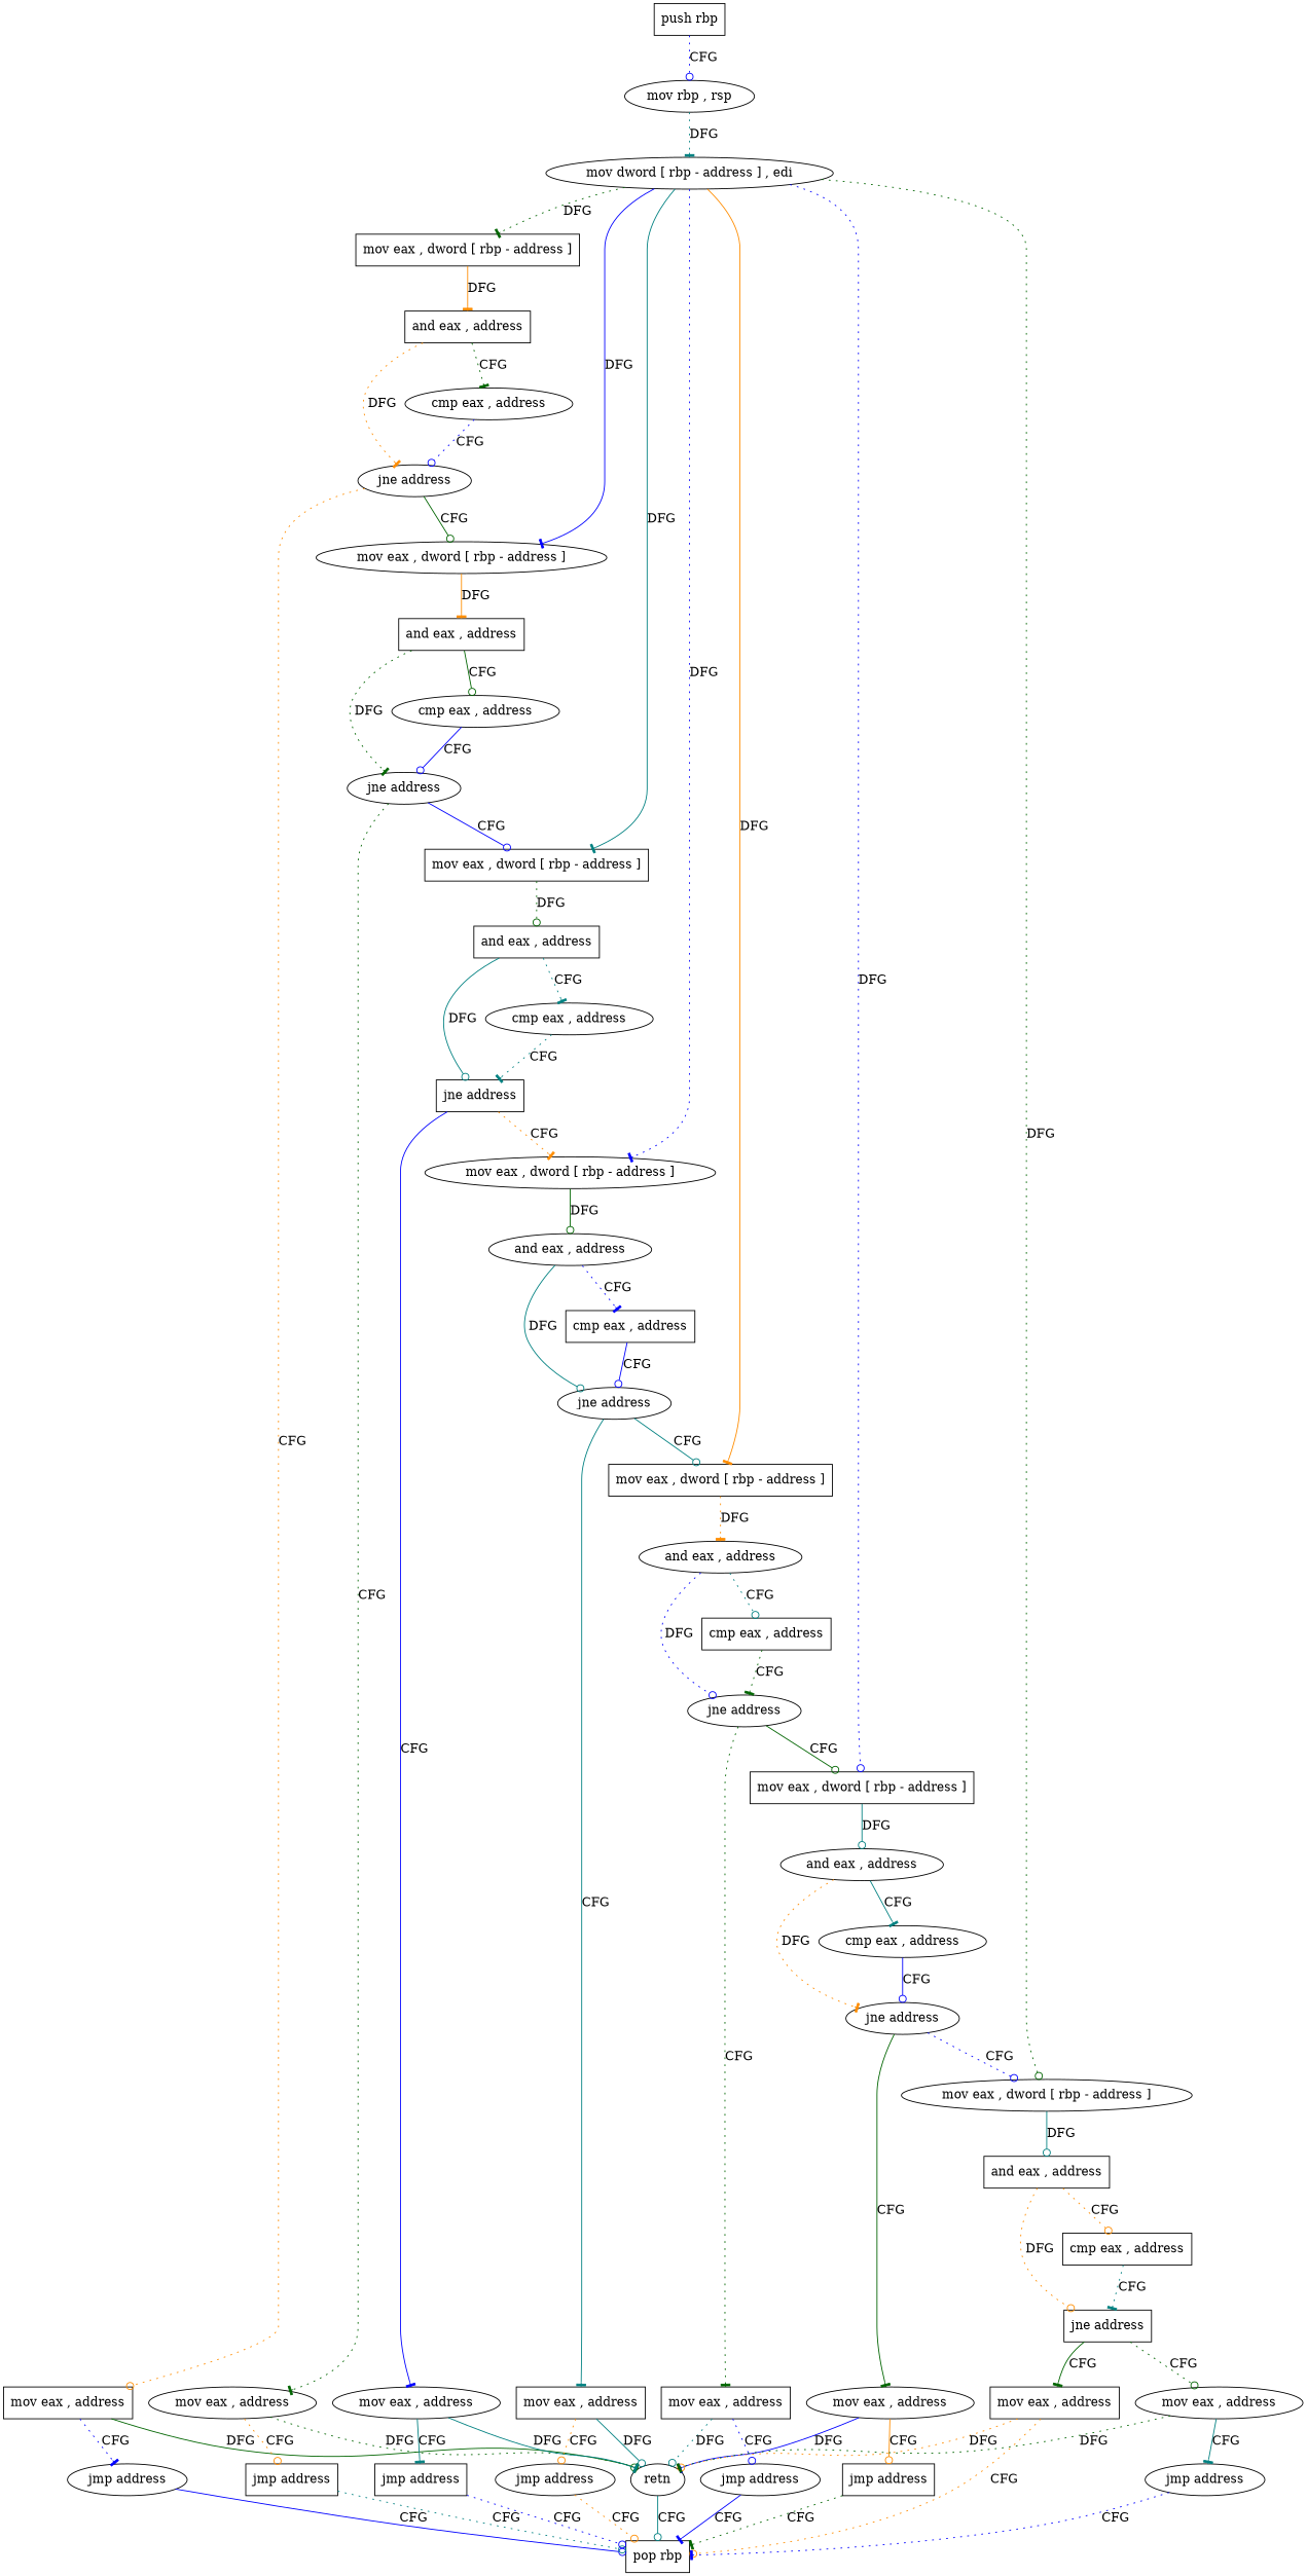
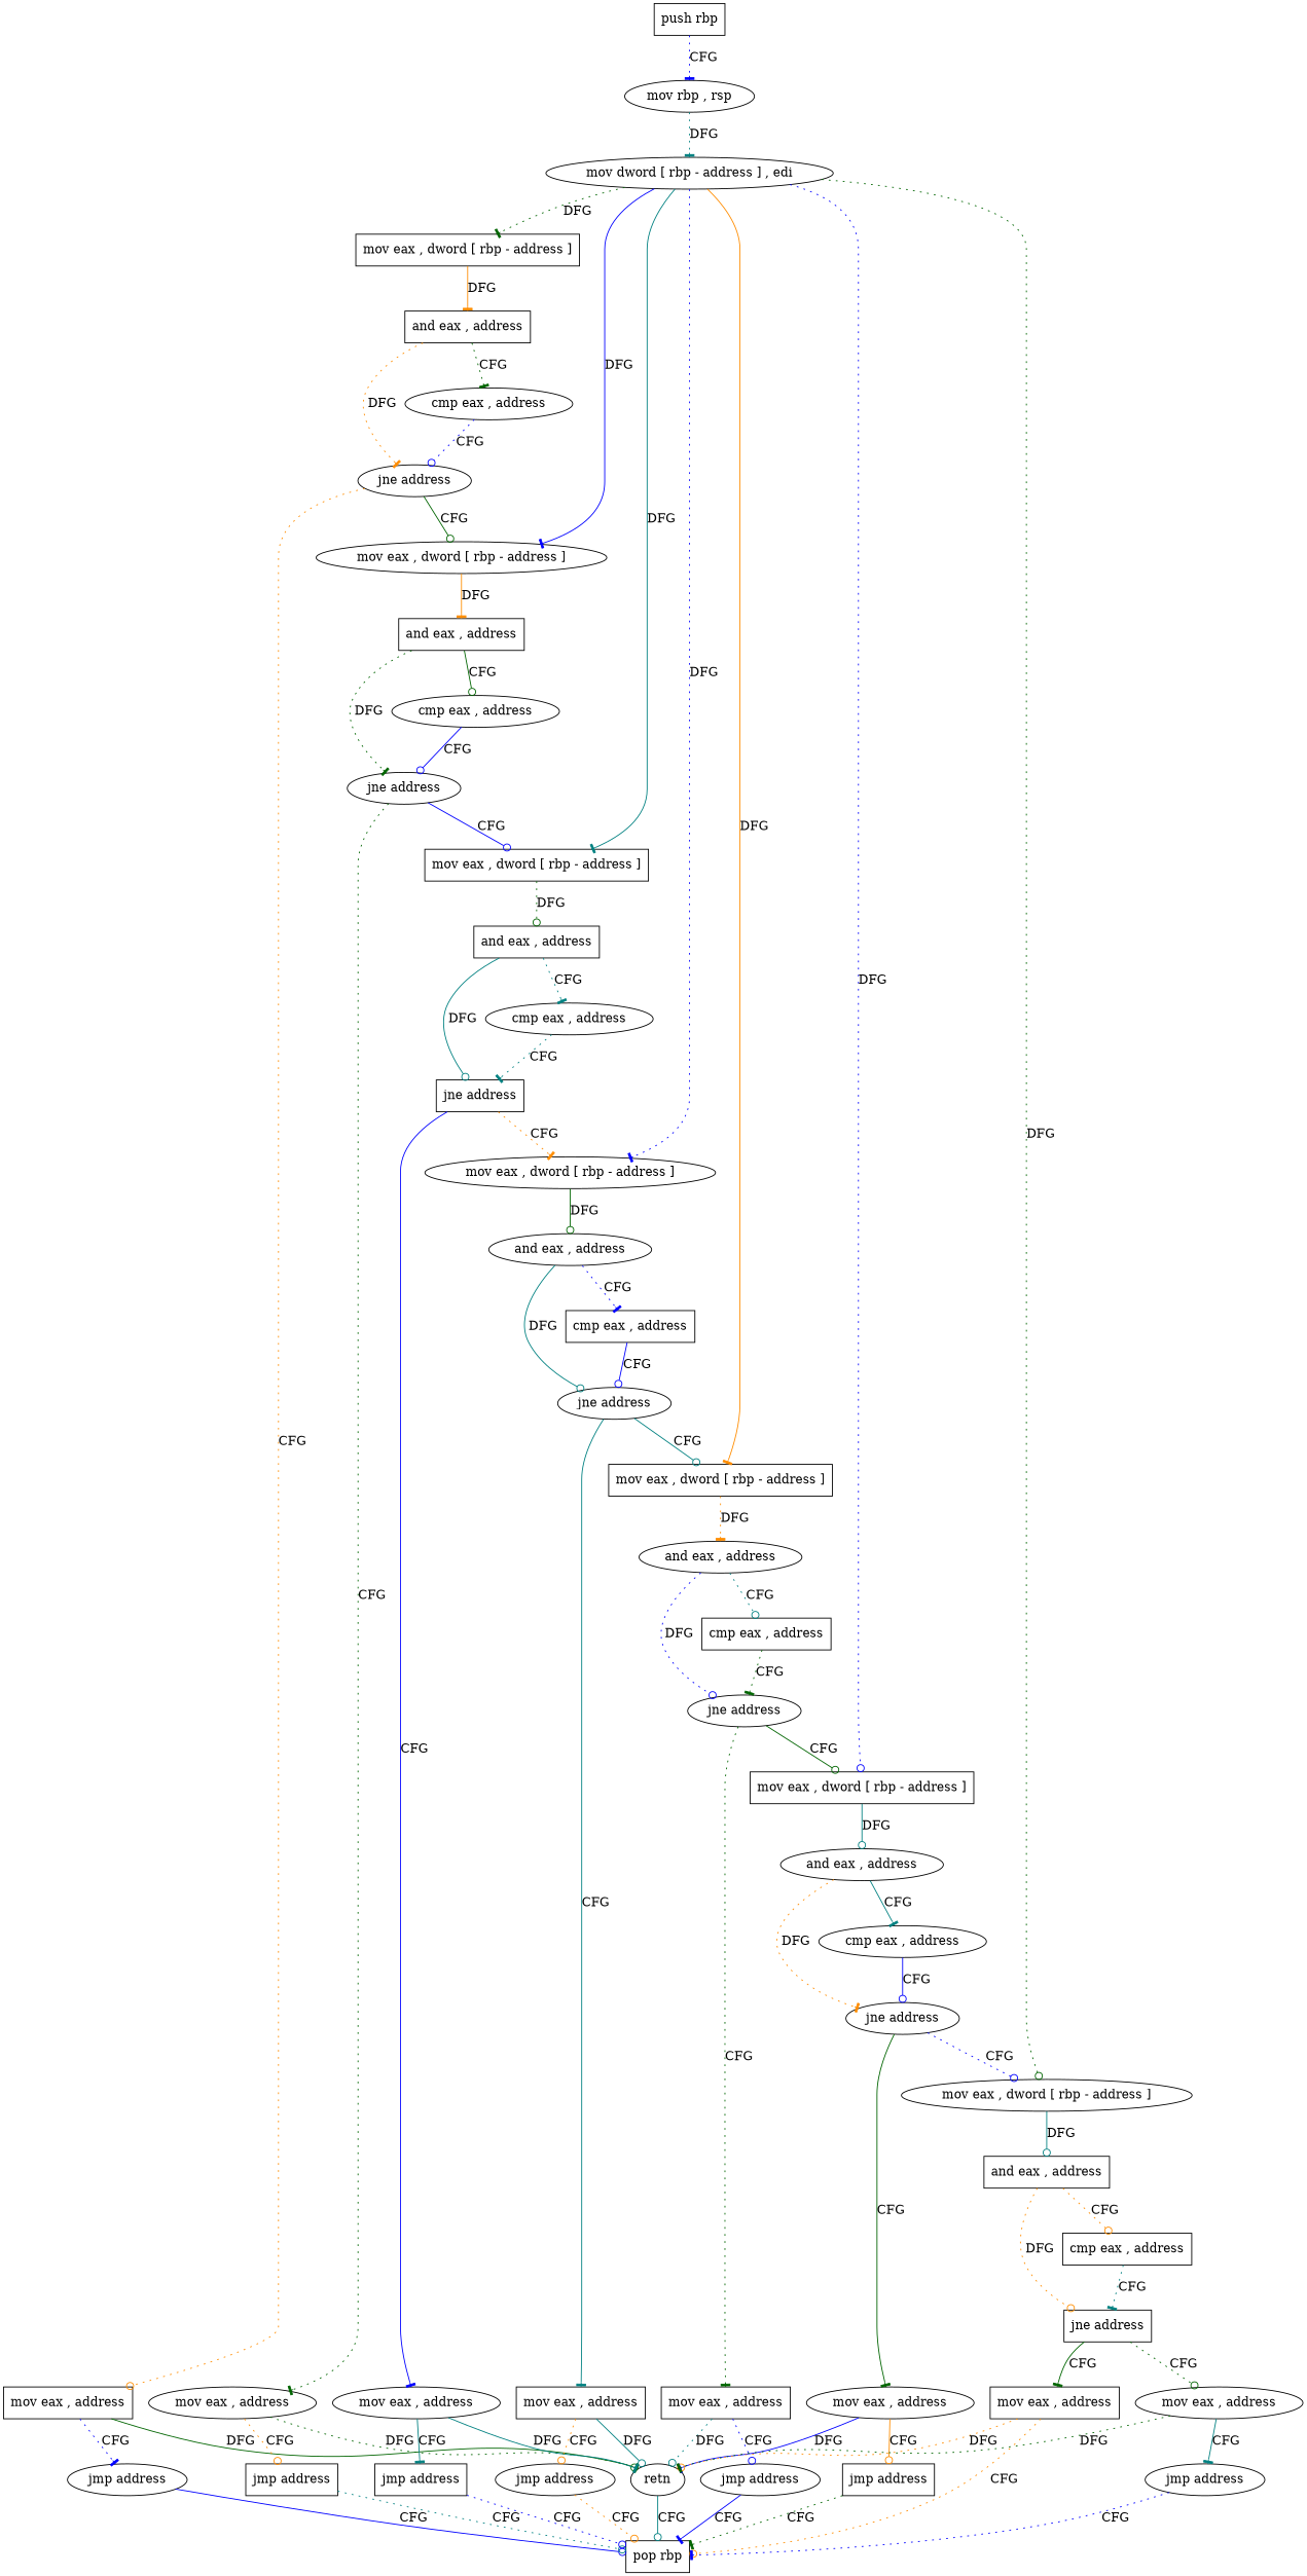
  digraph {
    node [shape=ellipse]
    edge [arrowhead=odot color=blue style=dotted]
    n1 [label="push rbp" shape=box]
    n2 [label="mov rbp , rsp"]
    n3 [label="mov dword [ rbp - address ] , edi"]
    n4 [label="mov eax , dword [ rbp - address ]" shape=box]
    n5 [label="mov eax , dword [ rbp - address ]"]
    n6 [label="mov eax , dword [ rbp - address ]" shape=box]
    n7 [label="mov eax , dword [ rbp - address ]"]
    n8 [label="mov eax , dword [ rbp - address ]" shape=box]
    n9 [label="mov eax , dword [ rbp - address ]" shape=box]
    n10 [label="mov eax , dword [ rbp - address ]"]
    n11 [label="and eax , address" shape=box]
    n12 [label="and eax , address" shape=box]
    n13 [label="and eax , address" shape=box]
    n14 [label="and eax , address"]
    n15 [label="and eax , address"]
    n16 [label="and eax , address"]
    n17 [label="and eax , address" shape=box]
    n18 [label="cmp eax , address"]
    n19 [label="jne address"]
    n20 [label="mov eax , address" shape=box]
    n21 [label="jmp address"]
    n22 [label=retn]
    n23 [label="cmp eax , address"]
    n24 [label="jne address"]
    n25 [label="pop rbp" shape=box]
    n26 [label="mov eax , address"]
    n27 [label="jmp address" shape=box]
    n28 [label="cmp eax , address"]
    n29 [label="jne address" shape=box]
    n30 [label="mov eax , address"]
    n31 [label="jmp address" shape=box]
    n32 [label="cmp eax , address" shape=box]
    n33 [label="jne address"]
    n34 [label="mov eax , address" shape=box]
    n35 [label="jmp address"]
    n36 [label="cmp eax , address" shape=box]
    n37 [label="jne address"]
    n38 [label="mov eax , address" shape=box]
    n39 [label="jmp address"]
    n40 [label="cmp eax , address"]
    n41 [label="jne address"]
    n42 [label="mov eax , address"]
    n43 [label="jmp address" shape=box]
    n44 [label="cmp eax , address" shape=box]
    n45 [label="jne address" shape=box]
    n46 [label="mov eax , address" shape=box]
    n47 [label="mov eax , address"]
    n48 [label="jmp address"]
-   n1 -> n2 [label=CFG]
+   n1 -> n2 [arrowhead=tee label=CFG]
    n2 -> n3 [arrowhead=tee color=teal label=DFG]
    n3 -> n4 [arrowhead=tee color=darkgreen label=DFG]
    n3 -> n5 [arrowhead=tee label=DFG style=solid]
    n3 -> n6 [arrowhead=tee color=teal label=DFG style=solid]
    n3 -> n7 [arrowhead=tee label=DFG]
    n3 -> n8 [arrowhead=tee color=darkorange label=DFG style=solid]
    n3 -> n9 [label=DFG]
    n3 -> n10 [color=darkgreen label=DFG]
    n4 -> n11 [arrowhead=tee color=darkorange label=DFG style=solid]
    n5 -> n12 [arrowhead=tee color=darkorange label=DFG style=solid]
    n6 -> n13 [color=darkgreen label=DFG]
    n7 -> n14 [color=darkgreen label=DFG style=solid]
    n8 -> n15 [arrowhead=tee color=darkorange label=DFG]
    n9 -> n16 [color=teal label=DFG style=solid]
    n10 -> n17 [color=teal label=DFG style=solid]
    n11 -> n18 [arrowhead=tee color=darkgreen label=CFG]
    n11 -> n19 [arrowhead=tee color=darkorange label=DFG]
    n12 -> n23 [color=darkgreen label=CFG style=solid]
    n12 -> n24 [arrowhead=tee color=darkgreen label=DFG]
    n13 -> n28 [arrowhead=tee color=teal label=CFG]
    n13 -> n29 [color=teal label=DFG style=solid]
    n14 -> n32 [arrowhead=tee label=CFG]
    n14 -> n33 [color=teal label=DFG style=solid]
    n15 -> n36 [color=teal label=CFG]
    n15 -> n37 [label=DFG]
    n16 -> n40 [arrowhead=tee color=teal label=CFG style=solid]
    n16 -> n41 [arrowhead=tee color=darkorange label=DFG]
    n17 -> n44 [color=darkorange label=CFG]
    n17 -> n45 [color=darkorange label=DFG]
    n18 -> n19 [label=CFG]
    n19 -> n5 [color=darkgreen label=CFG style=solid]
    n19 -> n20 [color=darkorange label=CFG]
    n20 -> n21 [arrowhead=tee label=CFG]
    n20 -> n22 [arrowhead=tee color=darkgreen label=DFG style=solid]
    n21 -> n25 [label=CFG style=solid]
    n22 -> n25 [color=teal label=CFG style=solid]
    n23 -> n24 [label=CFG style=solid]
    n24 -> n6 [label=CFG style=solid]
    n24 -> n26 [arrowhead=tee color=darkgreen label=CFG]
    n26 -> n22 [color=darkgreen label=DFG]
    n26 -> n27 [color=darkorange label=CFG]
    n27 -> n25 [color=teal label=CFG]
    n28 -> n29 [arrowhead=tee color=teal label=CFG]
    n29 -> n7 [arrowhead=tee color=darkorange label=CFG]
    n29 -> n30 [arrowhead=tee label=CFG style=solid]
    n30 -> n22 [arrowhead=tee color=teal label=DFG style=solid]
    n30 -> n31 [arrowhead=tee color=teal label=CFG style=solid]
    n31 -> n25 [label=CFG]
    n32 -> n33 [label=CFG style=solid]
    n33 -> n8 [color=teal label=CFG style=solid]
    n33 -> n34 [arrowhead=tee color=teal label=CFG style=solid]
    n34 -> n22 [color=teal label=DFG style=solid]
    n34 -> n35 [color=darkorange label=CFG]
    n35 -> n25 [color=darkorange label=CFG]
    n36 -> n37 [arrowhead=tee color=darkgreen label=CFG]
    n37 -> n9 [color=darkgreen label=CFG style=solid]
    n37 -> n38 [arrowhead=tee color=darkgreen label=CFG]
    n38 -> n22 [color=teal label=DFG]
    n38 -> n39 [label=CFG]
    n39 -> n25 [arrowhead=tee label=CFG style=solid]
    n40 -> n41 [label=CFG style=solid]
    n41 -> n10 [label=CFG]
    n41 -> n42 [arrowhead=tee color=darkgreen label=CFG style=solid]
    n42 -> n22 [arrowhead=tee label=DFG style=solid]
    n42 -> n43 [color=darkorange label=CFG style=solid]
    n43 -> n25 [arrowhead=tee color=darkgreen label=CFG]
    n44 -> n45 [arrowhead=tee color=teal label=CFG]
    n45 -> n46 [arrowhead=tee color=darkgreen label=CFG style=solid]
    n45 -> n47 [color=darkgreen label=CFG]
    n46 -> n22 [color=darkorange label=DFG]
    n46 -> n25 [color=darkorange label=CFG]
    n47 -> n22 [arrowhead=tee color=darkgreen label=DFG]
    n47 -> n48 [arrowhead=tee color=teal label=CFG style=solid]
    n48 -> n25 [arrowhead=tee label=CFG]
  }
